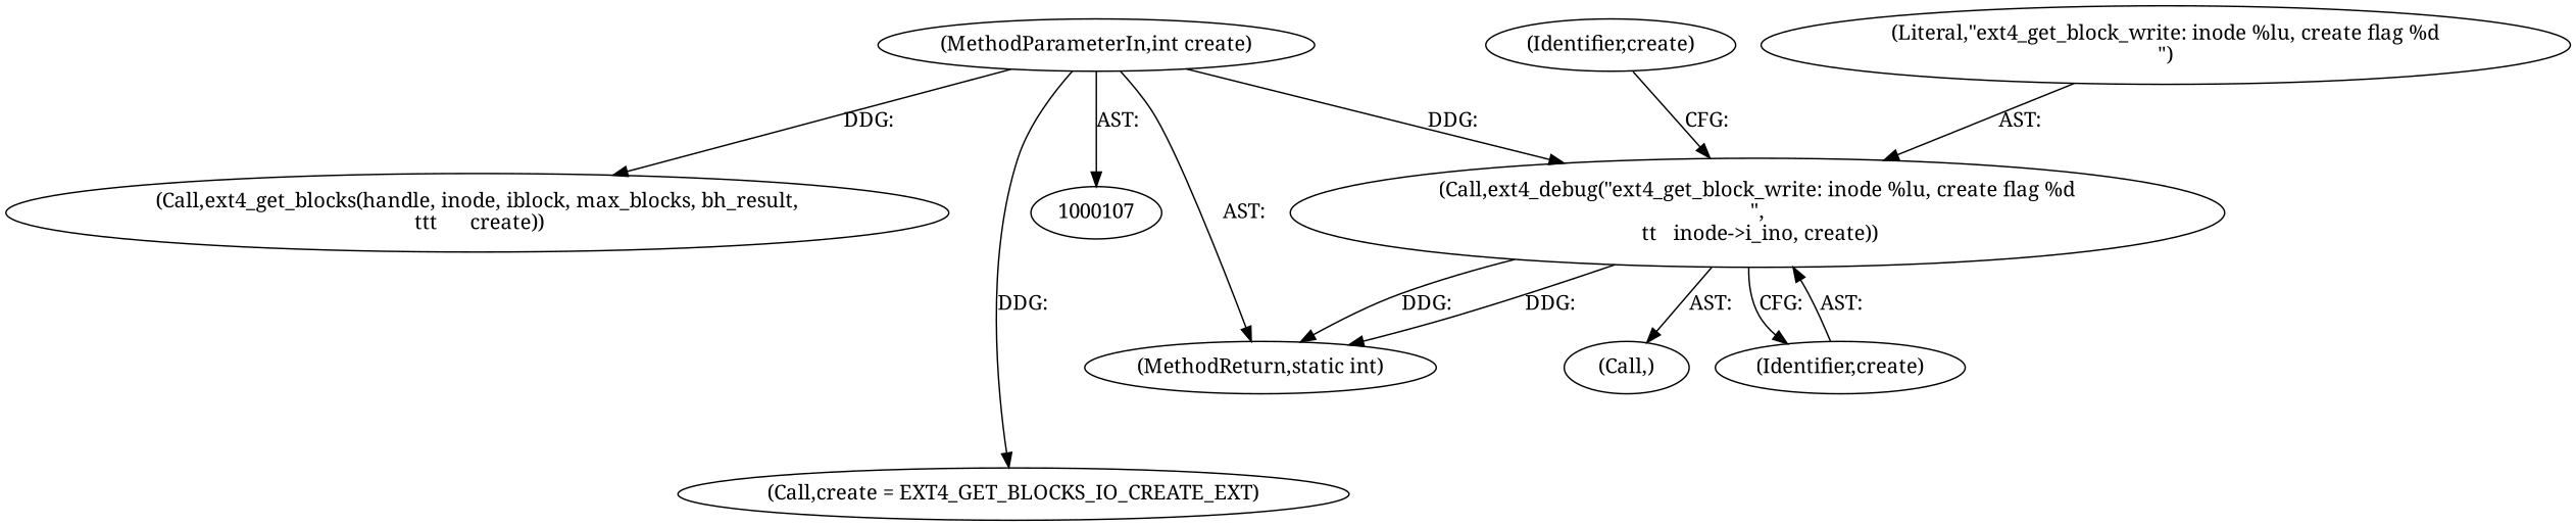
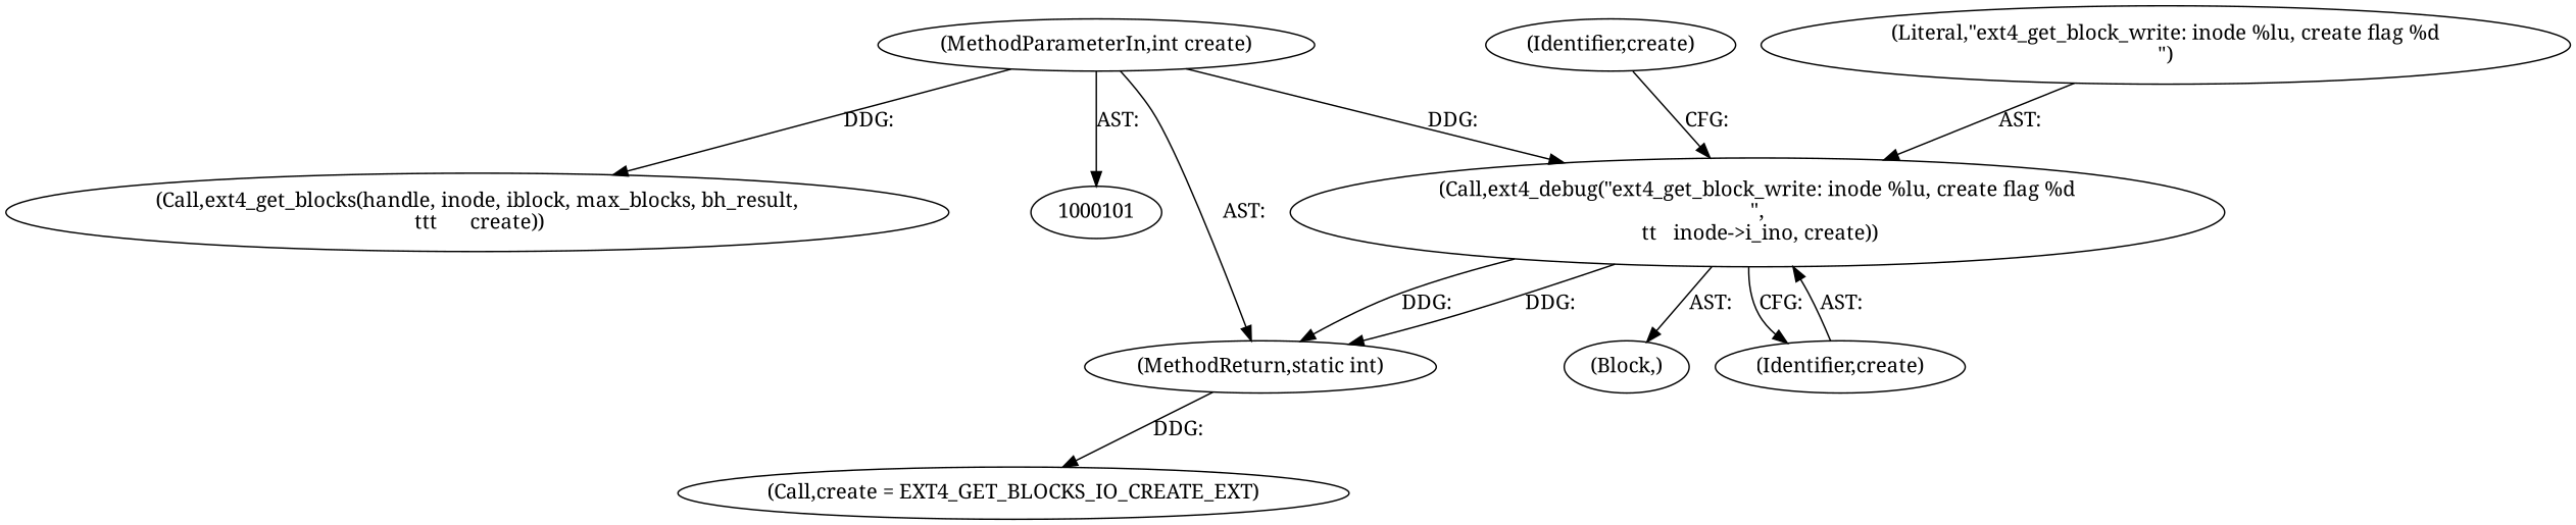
  digraph {
    fontname="Noto Serif"
    node [fontname="Noto Serif"]
    edge [fontname="Noto Serif"]
    n1 [label="(Call,ext4_debug(\"ext4_get_block_write: inode %lu, create flag %d\n\",\n \t\t   inode->i_ino, create))"]
    n2 [label="(Identifier,create)"]
    n3 [label="(MethodReturn,static int)"]
-   n4 [label="(Call,)"]
+   n4 [label="(Block,)"]
    n5 [label="(MethodParameterIn,int create)"]
    n6 [label="(Call,ext4_get_blocks(handle, inode, iblock, max_blocks, bh_result,\n \t\t\t      create))"]
    n7 [label="(Call,create = EXT4_GET_BLOCKS_IO_CREATE_EXT)"]
-   1000101 [label=1000107]
+   1000101
    n9 [label="(Identifier,create)"]
    n10 [label="(Literal,\"ext4_get_block_write: inode %lu, create flag %d\n\")"]
    n1 -> n2 [label="CFG: "]
    n1 -> n3 [label="DDG: "]
    n1 -> n3 [label="DDG: "]
    n1 -> n4 [label="AST: "]
    n2 -> n1 [label="AST: "]
    n5 -> n1 [label="DDG: "]
    n5 -> n3 [label="AST: "]
    n5 -> n6 [label="DDG: "]
-   n5 -> n7 [label="DDG: "]
+   n3 -> n7 [label="DDG: "]
    n5 -> 1000101 [label="AST: "]
    n9 -> n1 [label="CFG: "]
    n10 -> n1 [label="AST: "]
  }
